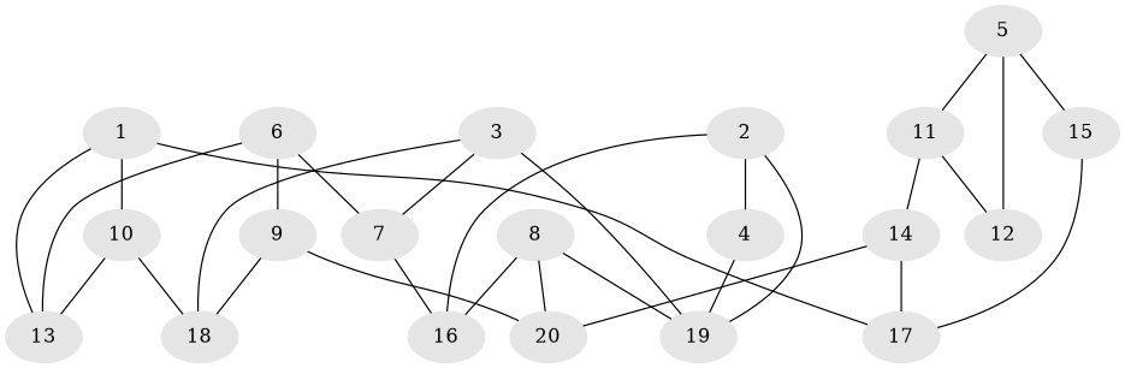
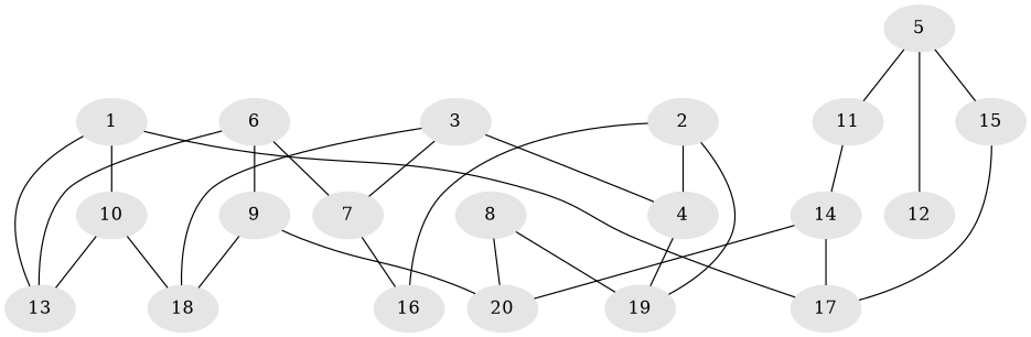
  graph {
    node [color=gray90 style=filled]
    1
    10
    13
    17
    18
    2
    4
    16
    19
    3
    7
    5
    11
    12
    15
    14
    6
    9
    20
    8
    1 -- 10
    1 -- 13
    1 -- 17
    10 -- 13
    10 -- 18
    2 -- 4
    2 -- 16
    2 -- 19
    4 -- 19
    3 -- 18
-   3 -- 19
+   3 -- 4
    3 -- 7
    7 -- 16
    5 -- 11
    5 -- 12
    5 -- 15
-   11 -- 12
    11 -- 14
    15 -- 17
    14 -- 17
    14 -- 20
    6 -- 13
    6 -- 7
    6 -- 9
    9 -- 18
    9 -- 20
-   8 -- 16
    8 -- 19
    8 -- 20
  }
